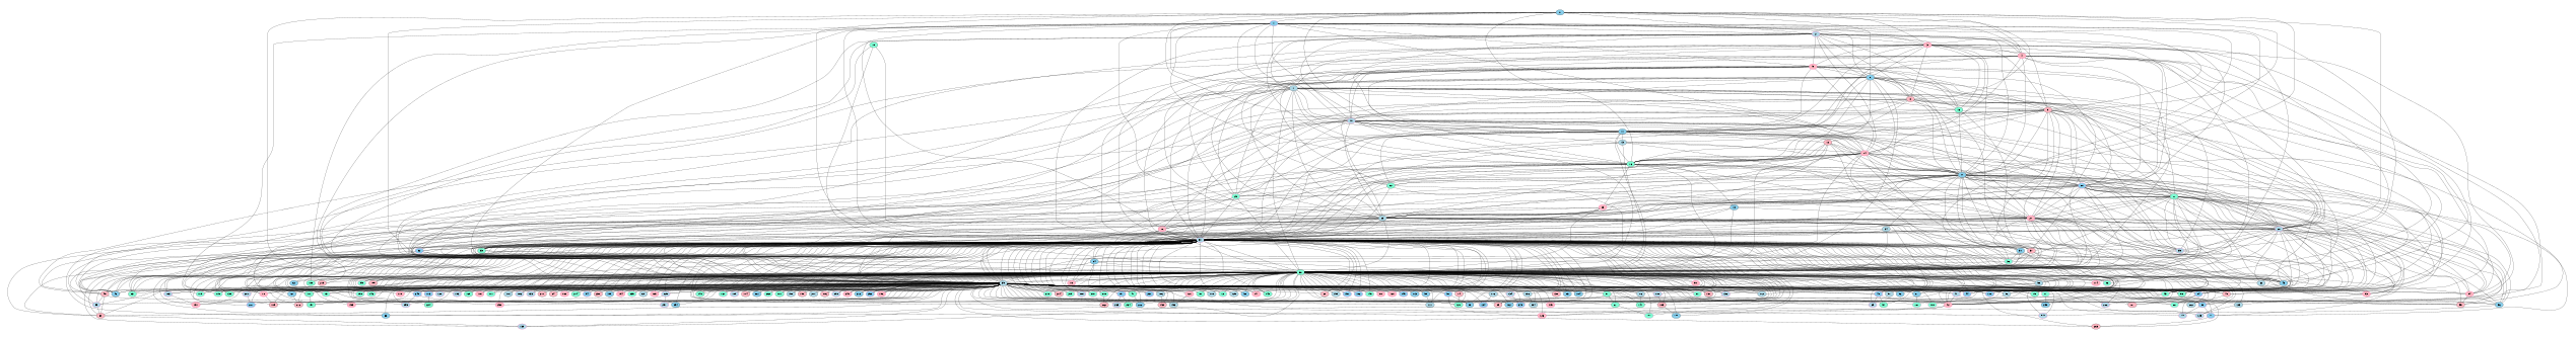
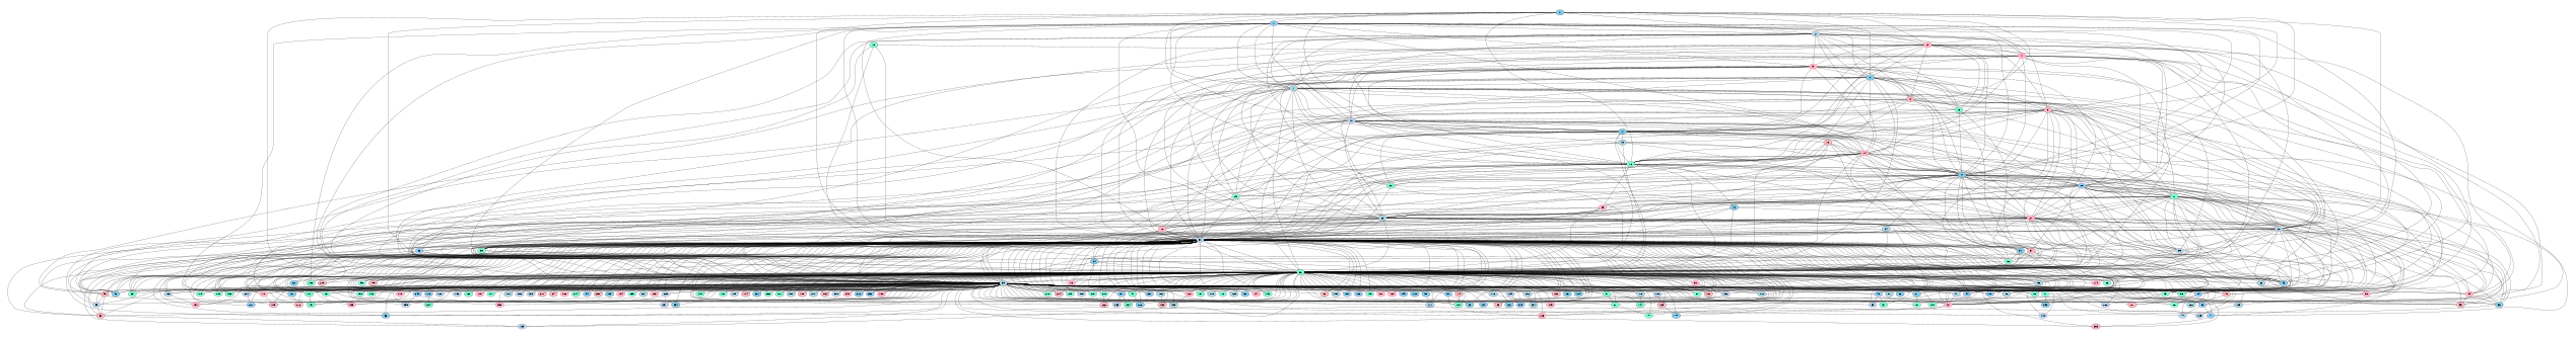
  graph {
    node [color=black fillcolor=lightpink style=filled]
    8
    9
    10 [color=deeppink fillcolor=lightblue]
    11 [fillcolor=skyblue]
    16 [fillcolor=aquamarine]
    17 [fillcolor=skyblue]
    30 [color=deeppink fillcolor=lightblue]
    38 [fillcolor=aquamarine]
    25 [fillcolor=lightblue]
    28 [color=deeppink fillcolor=lightblue]
    21 [fillcolor=aquamarine]
    39 [fillcolor=lightblue]
    132 [color=deeppink fillcolor=lightblue]
    14 [color=deeppink]
    35 [color=deeppink fillcolor=lightblue]
    27 [color=deeppink]
    20 [color=deeppink fillcolor=skyblue]
    45 [fillcolor=skyblue]
    13 [fillcolor=lightblue]
    37
    62 [fillcolor=lightblue]
    93 [fillcolor=aquamarine]
    26 [color=deeppink]
    29 [color=deeppink fillcolor=aquamarine]
    32 [color=deeppink fillcolor=skyblue]
    46 [fillcolor=skyblue]
    22 [fillcolor=aquamarine]
    33 [fillcolor=aquamarine]
    12
    117 [fillcolor=aquamarine]
    42 [color=deeppink]
    23 [color=deeppink]
    82 [fillcolor=skyblue]
    18 [fillcolor=skyblue]
    115 [color=deeppink fillcolor=aquamarine]
    36 [color=deeppink fillcolor=aquamarine]
    49
    48
    31 [fillcolor=skyblue]
    54 [color=deeppink]
    43 [color=deeppink fillcolor=aquamarine]
    24 [fillcolor=lightblue]
    44 [color=deeppink fillcolor=skyblue]
    41 [color=deeppink fillcolor=lightblue]
    53 [color=deeppink]
    179 [color=deeppink fillcolor=aquamarine]
    180 [fillcolor=aquamarine]
    219
    88 [color=deeppink fillcolor=aquamarine]
    84 [color=deeppink fillcolor=skyblue]
    86 [color=deeppink fillcolor=aquamarine]
    50 [color=deeppink fillcolor=skyblue]
    55
    56 [fillcolor=skyblue]
    73 [color=deeppink fillcolor=aquamarine]
    71 [color=deeppink fillcolor=aquamarine]
    58 [fillcolor=lightblue]
    79 [fillcolor=aquamarine]
    77 [color=deeppink fillcolor=skyblue]
    96 [fillcolor=lightblue]
    87 [color=deeppink fillcolor=aquamarine]
    78 [color=deeppink]
    131
    174 [color=deeppink]
    63 [fillcolor=aquamarine]
    66 [fillcolor=skyblue]
    60
    59 [color=deeppink fillcolor=lightblue]
    40 [color=deeppink fillcolor=skyblue]
    34 [fillcolor=skyblue]
    99 [color=deeppink fillcolor=aquamarine]
    189
    138
    70 [color=deeppink]
    98 [fillcolor=skyblue]
    103 [color=deeppink fillcolor=lightblue]
    110 [color=deeppink fillcolor=skyblue]
    83 [fillcolor=skyblue]
    57 [fillcolor=lightblue]
    52 [fillcolor=skyblue]
    69 [color=deeppink fillcolor=lightblue]
    75 [color=deeppink fillcolor=lightblue]
    67 [fillcolor=aquamarine]
    76 [fillcolor=lightblue]
    61 [fillcolor=skyblue]
    51 [fillcolor=aquamarine]
    81 [fillcolor=aquamarine]
    89
    97 [fillcolor=aquamarine]
    91 [color=deeppink fillcolor=skyblue]
    100 [color=deeppink fillcolor=aquamarine]
    101
    104 [fillcolor=skyblue]
    109
    95 [fillcolor=skyblue]
    111 [fillcolor=lightblue]
    112 [fillcolor=lightblue]
-   119 [color=deeppink fillcolor=lightblue label=519]
+   119 [color=deeppink fillcolor=lightblue]
    106 [fillcolor=lightblue]
    74
    120 [fillcolor=aquamarine]
    123 [fillcolor=lightblue]
    125 [color=deeppink fillcolor=lightblue]
    126 [color=deeppink]
    118 [fillcolor=lightblue]
    47 [fillcolor=aquamarine]
    90 [color=deeppink]
    72 [color=deeppink fillcolor=aquamarine]
    135 [fillcolor=aquamarine]
    n110 [fillcolor=aquamarine label=147]
    134 [color=deeppink fillcolor=lightblue]
    139 [color=deeppink fillcolor=lightblue]
    129 [fillcolor=lightblue]
    92 [fillcolor=skyblue]
    141 [color=deeppink]
    143 [fillcolor=aquamarine]
    152
    153 [color=deeppink]
    127 [color=deeppink]
    156 [fillcolor=lightblue]
    68
    136 [fillcolor=lightblue]
    108 [color=deeppink fillcolor=lightblue]
    155 [fillcolor=lightblue]
    157 [color=deeppink fillcolor=skyblue]
    102 [color=deeppink fillcolor=skyblue]
    116 [fillcolor=lightblue]
    161 [fillcolor=skyblue]
    148 [color=deeppink fillcolor=aquamarine]
    80 [color=deeppink]
    160 [color=deeppink]
    149 [color=deeppink fillcolor=skyblue]
    113 [fillcolor=skyblue]
    158 [color=deeppink fillcolor=aquamarine]
    181 [color=deeppink fillcolor=aquamarine]
    183
    124 [color=deeppink fillcolor=skyblue]
    146 [color=deeppink fillcolor=aquamarine]
    121 [fillcolor=skyblue]
    187 [color=deeppink fillcolor=aquamarine]
    188 [fillcolor=skyblue]
    175 [color=deeppink]
    191 [color=deeppink]
    128 [color=deeppink fillcolor=lightblue]
    193 [color=deeppink fillcolor=lightblue]
    197 [fillcolor=aquamarine]
    165 [fillcolor=aquamarine]
    178 [color=deeppink]
    202 [fillcolor=skyblue]
    177 [color=deeppink fillcolor=aquamarine]
    170 [fillcolor=lightblue]
    201 [color=deeppink fillcolor=lightblue]
    207 [color=deeppink fillcolor=skyblue]
    173 [color=deeppink fillcolor=skyblue]
    186 [color=deeppink fillcolor=lightblue]
    133 [color=deeppink fillcolor=lightblue]
    211
    224 [fillcolor=aquamarine]
    64
    182 [color=deeppink]
    214 [fillcolor=aquamarine]
    94 [color=deeppink fillcolor=skyblue]
    237 [color=deeppink fillcolor=skyblue]
    230
    195 [fillcolor=skyblue]
    194 [color=deeppink]
    235 [color=deeppink fillcolor=aquamarine]
    65 [fillcolor=lightblue]
    248 [color=deeppink fillcolor=skyblue]
    229 [color=deeppink fillcolor=lightblue]
    250 [color=deeppink]
    251 [color=deeppink fillcolor=lightblue]
    245 [color=deeppink fillcolor=skyblue]
    254 [fillcolor=skyblue]
    255 [color=deeppink fillcolor=lightblue]
    169 [color=deeppink]
    140 [fillcolor=aquamarine]
    167 [color=deeppink fillcolor=aquamarine]
    185 [color=deeppink fillcolor=lightblue]
    218 [color=deeppink fillcolor=aquamarine]
    262
    151 [color=deeppink fillcolor=skyblue]
    263 [color=deeppink fillcolor=lightblue]
    264 [fillcolor=aquamarine]
    265
    114
    267 [fillcolor=skyblue]
    268 [color=deeppink fillcolor=aquamarine]
    107 [fillcolor=aquamarine]
    190 [fillcolor=lightblue]
    150
    217 [fillcolor=lightblue]
    216
    258 [color=deeppink fillcolor=lightblue]
    275 [color=deeppink]
    276
    240 [color=deeppink]
    272 [fillcolor=skyblue]
    252 [color=deeppink fillcolor=skyblue]
    196 [color=deeppink]
    210 [color=deeppink fillcolor=aquamarine]
    274
    282 [fillcolor=lightblue]
    284 [fillcolor=lightblue]
    286 [color=deeppink fillcolor=lightblue]
    215 [color=deeppink fillcolor=aquamarine]
    208 [color=deeppink fillcolor=lightblue]
    270 [color=deeppink fillcolor=aquamarine]
    298 [fillcolor=skyblue]
    0 [fillcolor=skyblue]
    1 [color=deeppink fillcolor=skyblue]
    4 [color=deeppink]
    2 [color=deeppink fillcolor=lightblue]
    3 [color=deeppink]
    7 [fillcolor=lightblue]
    6 [fillcolor=skyblue]
    5 [color=deeppink]
    15 [fillcolor=aquamarine]
    19 [fillcolor=aquamarine]
    8 -- 9
    8 -- 10
    8 -- 11
    8 -- 16
    8 -- 17
    8 -- 30
    8 -- 38
    8 -- 25
    8 -- 28
    8 -- 21
    8 -- 39
    8 -- 132
    9 -- 10
    9 -- 11
    9 -- 16
    9 -- 17
    9 -- 30
    9 -- 38
    9 -- 28
    9 -- 21
    9 -- 39
    9 -- 14
    9 -- 35
    9 -- 27
    9 -- 20
    9 -- 45
    9 -- 13
    9 -- 37
    9 -- 62
    9 -- 93
    10 -- 11
    10 -- 16
    10 -- 17
    10 -- 30
    10 -- 38
    10 -- 25
    10 -- 21
    10 -- 39
    10 -- 14
    10 -- 35
    10 -- 27
    10 -- 20
    10 -- 13
    10 -- 93
    10 -- 26
    10 -- 29
    10 -- 32
    10 -- 46
    11 -- 16
    11 -- 17
    11 -- 30
    11 -- 38
    11 -- 28
    11 -- 21
    11 -- 39
    11 -- 14
    11 -- 20
    11 -- 13
    11 -- 37
    11 -- 29
    11 -- 22
    11 -- 33
    11 -- 12
    11 -- 117
    16 -- 17
    16 -- 30
    16 -- 38
    16 -- 28
    16 -- 21
    16 -- 39
    16 -- 27
    16 -- 20
    16 -- 26
    16 -- 33
    16 -- 42
    16 -- 23
    16 -- 82
    16 -- 18
    16 -- 115
    17 -- 30
    17 -- 38
    17 -- 25
    17 -- 28
    17 -- 21
    17 -- 39
    17 -- 35
    17 -- 27
    17 -- 20
    17 -- 45
    17 -- 37
    17 -- 26
    17 -- 29
    17 -- 22
    17 -- 33
    17 -- 42
    17 -- 23
    17 -- 18
    17 -- 36
    17 -- 49
    17 -- 48
    17 -- 31
    17 -- 54
    17 -- 43
    17 -- 24
    17 -- 44
    17 -- 41
    17 -- 53
    30 -- 38
    30 -- 39
    30 -- 132
    30 -- 35
    30 -- 45
    30 -- 37
    30 -- 62
    30 -- 93
    30 -- 32
    30 -- 46
    30 -- 33
    30 -- 117
    30 -- 42
    30 -- 82
    30 -- 115
    30 -- 36
    30 -- 49
    30 -- 48
    30 -- 31
    30 -- 54
    30 -- 43
    30 -- 44
    30 -- 41
    30 -- 53
    30 -- 179
    30 -- 180
    30 -- 219
    30 -- 88
    30 -- 84
    30 -- 86
    30 -- 50
    30 -- 55
    30 -- 56
    30 -- 73
    30 -- 71
    30 -- 58
    30 -- 79
    30 -- 77
    30 -- 96
    30 -- 87
    30 -- 78
    30 -- 131
    30 -- 174
    30 -- 63
    30 -- 66
    30 -- 60
    30 -- 59
    30 -- 40
    30 -- 34
    30 -- 99
    30 -- 189
    30 -- 138
    30 -- 70
    30 -- 98
    30 -- 103
    30 -- 110
    30 -- 83
    30 -- 57
    30 -- 52
    30 -- 69
    30 -- 75
    30 -- 67
    30 -- 76
    30 -- 61
    30 -- 51
    30 -- 81
    30 -- 89
    30 -- 97
    30 -- 91
    30 -- 100
    30 -- 101
    30 -- 104
    30 -- 109
    30 -- 95
    30 -- 111
    30 -- 112
    30 -- 119
    30 -- 106
    30 -- 74
    30 -- 120
    30 -- 123
    30 -- 125
    30 -- 126
    30 -- 118
    30 -- 47
    30 -- 90
    30 -- 72
    30 -- 135
    30 -- n110
    30 -- 134
    30 -- 139
    30 -- 129
    30 -- 92
    30 -- 141
    30 -- 143
    30 -- 152
    30 -- 153
    30 -- 127
    30 -- 156
    30 -- 68
    30 -- 136
    30 -- 108
    30 -- 155
    30 -- 157
    30 -- 102
    30 -- 116
    30 -- 161
    30 -- 148
    30 -- 80
    30 -- 160
    30 -- 149
    30 -- 113
    30 -- 158
    30 -- 181
    30 -- 183
-   116 -- 124
+   30 -- 124
    30 -- 146
    30 -- 121
    30 -- 187
    30 -- 188
    30 -- 175
    30 -- 191
    30 -- 128
    30 -- 193
    30 -- 197
    30 -- 165
    30 -- 178
    30 -- 202
    30 -- 177
    30 -- 170
    30 -- 201
    30 -- 207
    30 -- 173
    30 -- 186
    30 -- 133
    30 -- 211
    30 -- 224
    30 -- 64
    30 -- 182
    30 -- 214
    30 -- 94
    30 -- 237
    30 -- 230
    30 -- 195
    30 -- 194
    30 -- 235
    30 -- 65
    30 -- 248
    30 -- 229
    30 -- 250
    30 -- 251
    30 -- 245
    30 -- 254
    30 -- 255
    30 -- 169
    30 -- 140
    30 -- 167
    30 -- 185
    30 -- 218
    30 -- 262
    30 -- 151
    30 -- 263
    30 -- 264
    30 -- 265
    30 -- 114
    30 -- 267
    30 -- 268
    30 -- 107
    30 -- 190
    30 -- 150
    30 -- 217
    30 -- 216
    30 -- 258
    30 -- 275
    30 -- 276
    30 -- 240
    30 -- 272
    30 -- 252
    30 -- 196
    30 -- 210
    30 -- 274
    30 -- 282
    30 -- 284
    30 -- 286
    30 -- 215
    30 -- 208
    30 -- 270
    30 -- 298
    38 -- 39
    38 -- 132
    38 -- 45
    38 -- 62
    38 -- 93
    38 -- 46
    38 -- 117
    38 -- 42
    38 -- 82
    38 -- 115
    38 -- 49
    38 -- 48
    38 -- 54
    38 -- 43
    38 -- 44
    38 -- 41
    38 -- 53
    38 -- 179
    38 -- 180
    38 -- 219
    38 -- 88
    38 -- 84
    38 -- 86
    38 -- 50
    38 -- 55
    38 -- 56
    38 -- 73
    38 -- 71
    38 -- 58
    38 -- 79
    38 -- 77
    38 -- 96
    38 -- 87
    38 -- 78
    38 -- 131
    38 -- 174
    38 -- 63
    38 -- 66
    38 -- 60
    38 -- 59
    38 -- 40
    38 -- 99
    38 -- 189
    38 -- 138
    38 -- 70
    38 -- 98
    38 -- 103
    38 -- 110
    38 -- 83
    38 -- 57
    38 -- 52
    38 -- 69
    38 -- 75
    38 -- 67
    38 -- 76
    38 -- 61
    38 -- 51
    38 -- 81
    38 -- 89
    38 -- 97
    38 -- 91
    38 -- 100
    38 -- 101
    38 -- 104
    38 -- 109
    38 -- 95
    38 -- 111
    38 -- 112
    38 -- 119
    38 -- 106
    38 -- 74
    38 -- 120
    38 -- 123
    38 -- 125
    38 -- 126
    38 -- 118
    38 -- 47
    38 -- 90
    38 -- 72
    38 -- 135
    38 -- n110
    38 -- 134
    38 -- 139
    38 -- 129
    38 -- 92
    38 -- 141
    38 -- 143
    38 -- 152
    38 -- 153
    38 -- 127
    38 -- 156
    38 -- 68
    38 -- 136
    38 -- 108
    38 -- 155
    38 -- 157
    38 -- 102
    38 -- 116
    38 -- 161
    38 -- 148
    38 -- 80
    38 -- 160
    38 -- 149
    38 -- 113
    38 -- 158
    38 -- 181
    38 -- 183
    38 -- 124
    38 -- 146
    38 -- 121
    38 -- 187
    38 -- 188
    38 -- 175
    38 -- 191
    38 -- 128
    38 -- 193
    38 -- 197
    38 -- 165
    38 -- 178
    38 -- 202
    38 -- 177
    38 -- 170
    38 -- 201
    38 -- 207
    38 -- 173
    38 -- 186
    38 -- 133
    38 -- 211
    38 -- 224
    38 -- 64
    38 -- 182
    38 -- 214
    38 -- 94
    38 -- 237
    38 -- 230
    38 -- 195
    38 -- 194
    38 -- 235
    38 -- 65
    38 -- 248
    38 -- 229
    38 -- 250
    38 -- 251
    38 -- 245
    38 -- 254
    38 -- 255
    38 -- 169
    38 -- 140
    38 -- 167
    38 -- 185
    38 -- 218
    38 -- 262
    38 -- 151
    38 -- 263
    38 -- 264
    38 -- 265
    38 -- 114
    38 -- 267
    38 -- 268
    38 -- 107
    38 -- 190
    38 -- 150
    38 -- 217
    38 -- 216
    38 -- 258
    38 -- 275
    38 -- 276
    38 -- 240
    38 -- 272
    38 -- 252
    38 -- 196
    38 -- 210
    38 -- 274
    38 -- 282
    38 -- 284
    38 -- 286
    38 -- 215
    38 -- 208
    38 -- 270
    38 -- 298
    25 -- 30
    25 -- 38
    25 -- 28
    25 -- 39
    25 -- 45
    25 -- 26
    25 -- 46
    25 -- 42
    25 -- 49
    25 -- 54
    25 -- 41
    25 -- 56
    25 -- 58
    25 -- 63
    25 -- 60
    25 -- 59
    25 -- 40
    25 -- 34
    28 -- 30
    28 -- 38
    28 -- 39
    28 -- 37
    28 -- 62
    28 -- 36
    28 -- 49
    28 -- 54
    28 -- 53
    28 -- 84
    28 -- 55
    28 -- 56
    28 -- 79
    28 -- 63
    28 -- 59
    28 -- 34
    28 -- 110
    28 -- 57
    28 -- 52
    21 -- 30
    21 -- 38
    21 -- 25
    21 -- 28
    21 -- 39
    21 -- 27
    21 -- 45
    21 -- 26
    21 -- 42
    21 -- 23
    21 -- 36
    21 -- 54
    21 -- 53
    21 -- 84
    21 -- 56
    21 -- 73
    21 -- 71
    21 -- 58
    21 -- 79
    21 -- 77
    21 -- 96
    21 -- 87
    21 -- 78
    21 -- 131
    21 -- 174
    39 -- 132
    39 -- 93
    39 -- 46
    39 -- 117
    39 -- 42
    39 -- 115
    39 -- 49
    39 -- 48
    39 -- 54
    39 -- 43
    39 -- 44
    39 -- 41
    39 -- 53
    39 -- 179
    39 -- 84
    39 -- 50
    39 -- 55
    39 -- 73
    39 -- 71
    39 -- 79
    39 -- 77
    39 -- 96
    39 -- 87
    39 -- 131
    39 -- 63
    39 -- 66
    39 -- 60
    39 -- 59
    39 -- 40
    39 -- 138
    39 -- 70
    39 -- 98
    39 -- 103
    39 -- 110
    39 -- 83
    39 -- 57
    39 -- 52
    39 -- 67
    39 -- 76
    39 -- 61
    39 -- 51
    39 -- 81
    39 -- 89
    39 -- 91
    39 -- 100
    39 -- 101
    39 -- 104
    39 -- 109
    39 -- 95
    39 -- 111
    39 -- 112
    39 -- 119
    39 -- 106
    39 -- 74
    39 -- 120
    39 -- 126
    39 -- 118
    39 -- 47
    39 -- 72
    39 -- 135
    39 -- 134
    39 -- 139
    39 -- 129
    39 -- 92
    39 -- 141
    39 -- 143
    39 -- 153
    39 -- 127
    39 -- 156
    39 -- 68
    39 -- 136
    39 -- 108
    39 -- 155
    39 -- 157
    39 -- 102
    39 -- 116
    39 -- 161
    39 -- 148
    39 -- 80
    39 -- 160
    39 -- 149
    39 -- 113
    39 -- 158
    39 -- 183
    39 -- 124
    39 -- 146
    39 -- 121
    39 -- 175
    39 -- 191
    39 -- 128
    39 -- 193
    39 -- 197
    39 -- 165
    39 -- 178
    39 -- 202
    39 -- 177
    39 -- 170
    39 -- 201
    39 -- 207
    39 -- 173
    39 -- 186
    39 -- 133
    39 -- 211
    39 -- 64
    39 -- 182
    39 -- 214
    39 -- 94
    39 -- 237
    39 -- 230
    39 -- 195
    39 -- 194
    39 -- 235
    39 -- 65
    39 -- 229
    39 -- 245
    39 -- 255
    39 -- 169
    39 -- 140
    39 -- 167
    39 -- 185
    39 -- 218
    39 -- 151
    39 -- 265
    39 -- 114
    39 -- 267
    39 -- 268
    39 -- 107
    39 -- 190
    39 -- 150
    39 -- 217
    39 -- 216
    39 -- 258
    39 -- 276
    39 -- 240
    39 -- 272
    39 -- 252
    39 -- 196
    39 -- 210
    39 -- 274
    39 -- 215
    39 -- 208
    39 -- 270
    132 -- 161
    14 -- 16
    14 -- 17
    14 -- 30
    14 -- 38
    14 -- 25
    14 -- 28
    14 -- 39
    14 -- 35
    14 -- 27
    14 -- 20
    14 -- 29
    14 -- 22
    14 -- 33
    14 -- 23
    14 -- 36
    14 -- 31
    14 -- 54
    14 -- 55
    35 -- 38
    35 -- 93
    27 -- 30
    27 -- 38
    27 -- 28
    27 -- 39
    27 -- 35
    27 -- 45
    27 -- 32
    27 -- 42
    27 -- 31
    27 -- 43
    27 -- 50
    27 -- 55
    27 -- 73
    27 -- 58
    27 -- 60
    27 -- 138
    27 -- 70
    27 -- 98
    27 -- 103
    27 -- 110
    27 -- 83
    20 -- 30
    20 -- 38
    20 -- 25
    20 -- 28
    20 -- 21
    20 -- 39
    20 -- 35
    20 -- 27
    20 -- 45
    20 -- 37
    20 -- 29
    20 -- 32
    20 -- 46
    20 -- 42
    20 -- 54
    20 -- 43
    20 -- 44
    20 -- 41
    20 -- 56
    45 -- 93
    45 -- 104
    13 -- 17
    13 -- 30
    13 -- 38
    13 -- 39
    13 -- 14
    13 -- 27
    37 -- 38
    37 -- 39
    37 -- 42
    37 -- 115
    37 -- 40
    26 -- 30
    26 -- 38
    26 -- 39
    26 -- 99
    26 -- 189
    29 -- 30
    29 -- 38
    29 -- 39
    29 -- 33
    32 -- 38
    32 -- 39
    32 -- 46
    32 -- 135
    22 -- 30
    22 -- 38
    22 -- 39
    22 -- 27
    33 -- 38
    33 -- 39
    12 -- 16
    12 -- 17
    12 -- 30
    12 -- 38
    12 -- 25
    12 -- 14
    12 -- 27
    12 -- 31
    117 -- 197
    42 -- 66
    42 -- 126
    23 -- 30
    23 -- 38
    23 -- 25
    23 -- 63
    23 -- 66
    18 -- 30
    18 -- 38
    18 -- 39
    18 -- 27
    36 -- 38
    49 -- 60
    49 -- 59
    49 -- 120
    48 -- 282
    31 -- 38
    31 -- 36
    31 -- 89
    54 -- 55
    54 -- 56
    43 -- 286
    24 -- 30
    24 -- 38
    24 -- 39
    24 -- 45
    41 -- 42
    41 -- 50
    53 -- 123
    84 -- 88
    84 -- 101
    50 -- 77
    50 -- 75
    56 -- 119
    73 -- 153
    71 -- 298
    58 -- 61
    58 -- 112
    77 -- 265
    96 -- 100
    60 -- 139
    59 -- 60
    40 -- 42
    40 -- 69
    40 -- 97
    34 -- 38
    34 -- 39
    34 -- 78
    34 -- 76
    34 -- 237
    70 -- 109
    103 -- 191
    67 -- 187
    76 -- n110
    61 -- 181
    51 -- 88
    51 -- 67
    51 -- 89
    91 -- 98
    91 -- 126
    95 -- 111
    106 -- 152
    74 -- 120
    123 -- 125
    47 -- 202
    90 -- 132
    134 -- 248
    127 -- 156
    136 -- 284
    108 -- 183
    116 -- 275
    183 -- 188
    121 -- 276
    201 -- 207
    173 -- 224
    229 -- 250
    229 -- 251
    245 -- 254
    245 -- 255
    218 -- 262
    151 -- 263
    151 -- 264
    0 -- 8
    0 -- 9
    0 -- 10
    0 -- 11
    0 -- 16
    0 -- 17
    0 -- 30
    0 -- 38
    0 -- 28
    0 -- 39
    0 -- 1
-   0 -- 4
+   19 -- 4
    0 -- 2
    0 -- 3
    0 -- 7
    0 -- 6
    1 -- 9
    1 -- 10
    1 -- 11
    1 -- 16
    1 -- 17
    1 -- 30
    1 -- 38
    1 -- 25
    1 -- 39
    1 -- 14
    1 -- 35
    1 -- 26
    1 -- 36
    1 -- 179
    1 -- 180
    1 -- 4
    1 -- 2
    1 -- 3
    1 -- 7
    1 -- 6
    1 -- 5
    4 -- 11
    4 -- 16
    4 -- 17
    4 -- 30
    4 -- 38
    4 -- 28
    4 -- 39
    4 -- 20
    4 -- 45
    4 -- 22
    4 -- 49
    4 -- 84
    4 -- 86
    4 -- 50
    4 -- 5
    2 -- 8
    2 -- 9
    2 -- 10
    2 -- 11
    2 -- 16
    2 -- 17
    2 -- 30
    2 -- 38
    2 -- 39
    2 -- 14
    2 -- 42
    2 -- 219
    2 -- 4
    2 -- 3
    2 -- 7
    2 -- 6
    2 -- 5
    2 -- 15
    3 -- 8
    3 -- 9
    3 -- 10
    3 -- 11
    3 -- 16
    3 -- 17
    3 -- 30
    3 -- 38
    3 -- 25
    3 -- 39
    3 -- 14
    3 -- 35
    3 -- 27
    3 -- 20
    3 -- 88
    3 -- 4
    3 -- 7
    3 -- 6
    3 -- 5
    3 -- 15
    7 -- 8
    7 -- 9
    7 -- 10
    7 -- 11
    7 -- 16
    7 -- 17
    7 -- 30
    7 -- 38
    7 -- 25
    7 -- 28
    7 -- 21
    7 -- 39
    7 -- 14
    7 -- 20
    7 -- 29
    7 -- 32
    7 -- 46
    7 -- 33
    7 -- 15
    6 -- 8
    6 -- 9
    6 -- 10
    6 -- 11
    6 -- 16
    6 -- 17
    6 -- 30
    6 -- 38
    6 -- 25
    6 -- 28
    6 -- 39
    6 -- 14
    6 -- 35
    6 -- 27
    6 -- 29
    6 -- 12
    6 -- 48
    6 -- 7
    6 -- 15
    5 -- 9
    5 -- 10
    5 -- 11
    5 -- 16
    5 -- 17
    5 -- 30
    5 -- 38
    5 -- 25
    5 -- 39
    5 -- 14
    5 -- 20
    5 -- 45
    5 -- 29
    5 -- 22
    5 -- 33
    5 -- 6
    5 -- 15
    15 -- 17
    15 -- 30
    15 -- 38
    15 -- 28
    15 -- 33
    19 -- 30
    19 -- 38
    19 -- 39
  }
